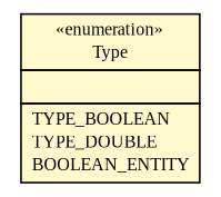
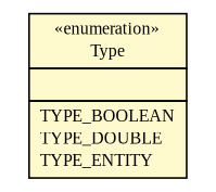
  digraph {
    nodesep=0.25
    ranksep=0.5
    fontname="Liberation Serif"
-   n1 [fontcolor=black fontname="Liberation Serif" fontsize=10.0 label=<<table title="model.programs.parsing.language.Type" border="0" cellborder="1" cellspacing="0" cellpadding="2" port="p" bgcolor="lemonChiffon" href="./Type.html"> 		<tr><td><table border="0" cellspacing="0" cellpadding="1"> <tr><td align="center" balign="center"> &#171;enumeration&#187; </td></tr> <tr><td align="center" balign="center"> Type </td></tr> 		</table></td></tr> 		<tr><td><table border="0" cellspacing="0" cellpadding="1"> <tr><td align="left" balign="left">  </td></tr> 		</table></td></tr> 		<tr><td><table border="0" cellspacing="0" cellpadding="1"> <tr><td align="left" balign="left"> TYPE_BOOLEAN </td></tr> <tr><td align="left" balign="left"> TYPE_DOUBLE </td></tr> <tr><td align="left" balign="left"> BOOLEAN_ENTITY </td></tr> 		</table></td></tr> 		</table>> shape=plaintext]
+   n1 [fontcolor=black fontname="Liberation Serif" fontsize=10.0 label=<<table title="model.programs.parsing.language.Type" border="0" cellborder="1" cellspacing="0" cellpadding="2" port="p" bgcolor="lemonChiffon" href="./Type.html"> 		<tr><td><table border="0" cellspacing="0" cellpadding="1"> <tr><td align="center" balign="center"> &#171;enumeration&#187; </td></tr> <tr><td align="center" balign="center"> Type </td></tr> 		</table></td></tr> 		<tr><td><table border="0" cellspacing="0" cellpadding="1"> <tr><td align="left" balign="left">  </td></tr> 		</table></td></tr> 		<tr><td><table border="0" cellspacing="0" cellpadding="1"> <tr><td align="left" balign="left"> TYPE_BOOLEAN </td></tr> <tr><td align="left" balign="left"> TYPE_DOUBLE </td></tr> <tr><td align="left" balign="left"> TYPE_ENTITY </td></tr> 		</table></td></tr> 		</table>> shape=plaintext]
  }
